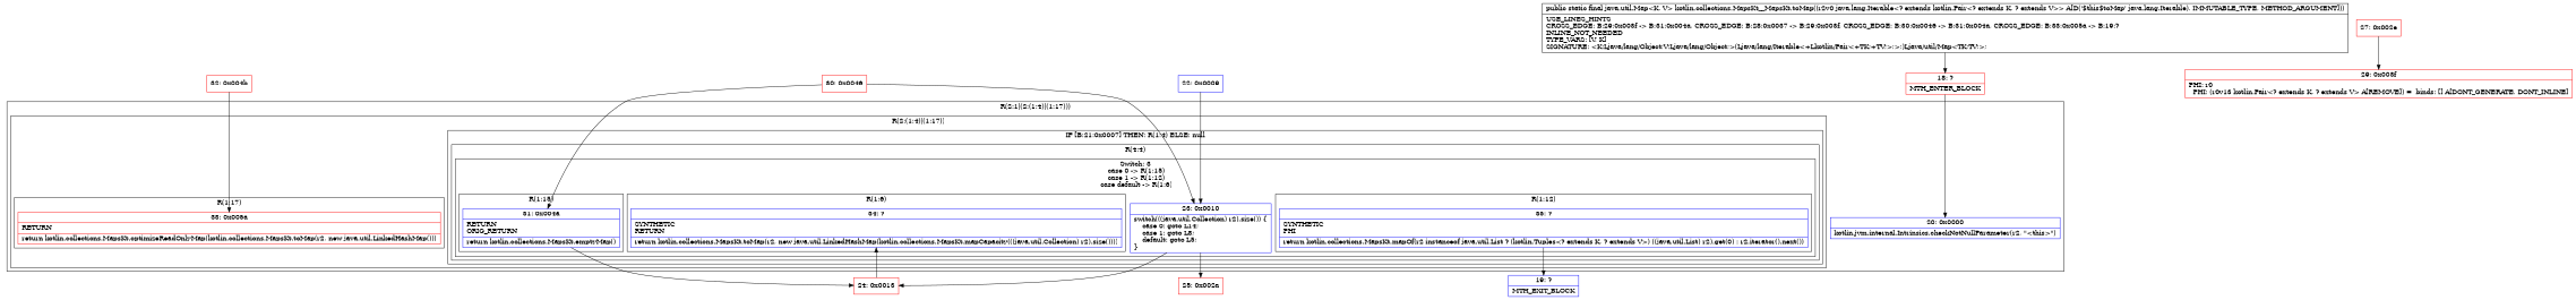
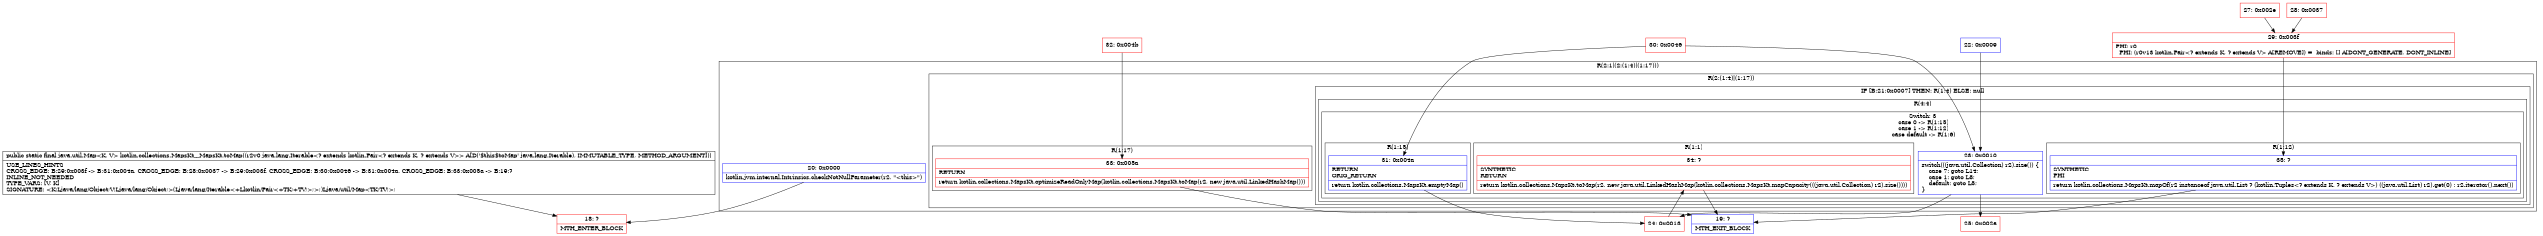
  digraph {
    node [color=red shape=record]
    n1 [color=blue label="{31\:\ 0x004a|RETURN\lORIG_RETURN\l|return kotlin.collections.MapsKt.emptyMap()\l}"]
    n2 [color=blue label="{35\:\ ?|SYNTHETIC\lPHI\l|return kotlin.collections.MapsKt.mapOf(r2 instanceof java.util.List ? (kotlin.Tuples\<? extends K, ? extends V\>) ((java.util.List) r2).get(0) : r2.iterator().next())\l}"]
-   n3 [color=blue label="{34\:\ ?|SYNTHETIC\lRETURN\l|return kotlin.collections.MapsKt.toMap(r2, new java.util.LinkedHashMap(kotlin.collections.MapsKt.mapCapacity(((java.util.Collection) r2).size())))\l}"]
-   n4 [color=blue label="{23\:\ 0x0010|switch(((java.util.Collection) r2).size()) \{\l    case 0: goto L14;\l    case 1: goto L8;\l    default: goto L5;\l\}\l}"]
+   n3 [label="{34\:\ ?|SYNTHETIC\lRETURN\l|return kotlin.collections.MapsKt.toMap(r2, new java.util.LinkedHashMap(kotlin.collections.MapsKt.mapCapacity(((java.util.Collection) r2).size())))\l}"]
+   n4 [color=blue label="{23\:\ 0x0010|switch(((java.util.Collection) r2).size()) \{\l    case 7: goto L14;\l    case 1: goto L8;\l    default: goto L5;\l\}\l}"]
    n5 [label="{33\:\ 0x005a|RETURN\l|return kotlin.collections.MapsKt.optimizeReadOnlyMap(kotlin.collections.MapsKt.toMap(r2, new java.util.LinkedHashMap()))\l}"]
    n6 [color=blue label="{20\:\ 0x0000|kotlin.jvm.internal.Intrinsics.checkNotNullParameter(r2, \"\<this\>\")\l}"]
    n7 [label="{24\:\ 0x0013}"]
    n8 [color=blue label="{19\:\ ?|MTH_EXIT_BLOCK\l}"]
    n9 [label="{25\:\ 0x002a}"]
    n10 [color=blue label="{22\:\ 0x0009}"]
    n11 [label="{32\:\ 0x004b}"]
    n12 [label="{30\:\ 0x0046}"]
    n13 [label="{18\:\ ?|MTH_ENTER_BLOCK\l}"]
    n14 [label="{27\:\ 0x002e}"]
    n15 [label="{29\:\ 0x003f|PHI: r0 \l  PHI: (r0v13 kotlin.Pair\<? extends K, ? extends V\> A[REMOVE]) =  binds: [] A[DONT_GENERATE, DONT_INLINE]\l}"]
+   n16 [label="{28\:\ 0x0037}"]
    n17 [label="{public static final java.util.Map\<K, V\> kotlin.collections.MapsKt__MapsKt.toMap((r2v0 java.lang.Iterable\<? extends kotlin.Pair\<? extends K, ? extends V\>\> A[D('$this$toMap' java.lang.Iterable), IMMUTABLE_TYPE, METHOD_ARGUMENT]))  | USE_LINES_HINTS\lCROSS_EDGE: B:29:0x003f \-\> B:31:0x004a, CROSS_EDGE: B:28:0x0037 \-\> B:29:0x003f, CROSS_EDGE: B:30:0x0046 \-\> B:31:0x004a, CROSS_EDGE: B:33:0x005a \-\> B:19:?\lINLINE_NOT_NEEDED\lTYPE_VARS: [V, K]\lSIGNATURE: \<K:Ljava\/lang\/Object;V:Ljava\/lang\/Object;\>(Ljava\/lang\/Iterable\<+Lkotlin\/Pair\<+TK;+TV;\>;\>;)Ljava\/util\/Map\<TK;TV;\>;\l}" color=""]
    subgraph cluster_1 {
      label="R(2:1|(2:(1:4)|(1:17)))"
      n6
      subgraph cluster_2 {
        label="R(2:(1:4)|(1:17))"
        subgraph cluster_3 {
          label="IF [B:21:0x0007] THEN: R(1:4) ELSE: null"
          subgraph cluster_4 {
            label="R(4:4)"
            subgraph cluster_5 {
              label="Switch: 3\n case 0 -> R(1:15)\n case 1 -> R(1:12)\n case default -> R(1:6)"
              n4
              subgraph cluster_6 {
                label="R(1:15)"
                n1
              }
              subgraph cluster_7 {
                label="R(1:12)"
                n2
              }
              subgraph cluster_8 {
-               label="R(1:6)"
+               label="R(1:1)"
                n3
              }
            }
          }
        }
        subgraph cluster_9 {
          label="R(1:17)"
          n5
        }
      }
    }
    n1 -> n7
    n2 -> n8
+   n3 -> n8
    n4 -> n7
    n4 -> n9
+   n5 -> n8
    n7 -> n3
    n10 -> n4
    n11 -> n5
    n12 -> n1
    n12 -> n4
-   n13 -> n6
+   n6 -> n13
    n14 -> n15
+   n15 -> n2
+   n16 -> n15
    n17 -> n13
  }
